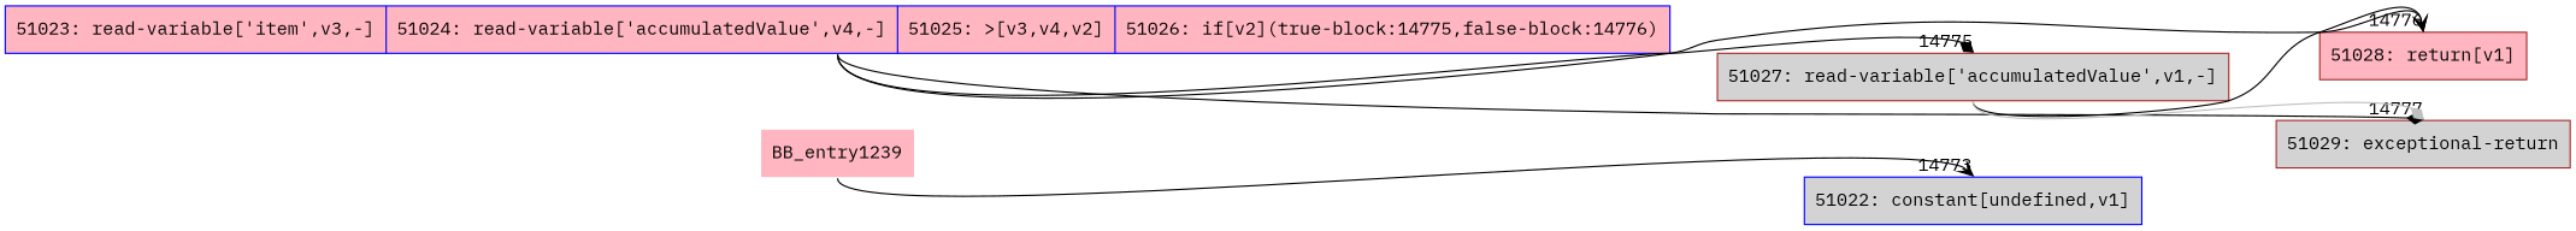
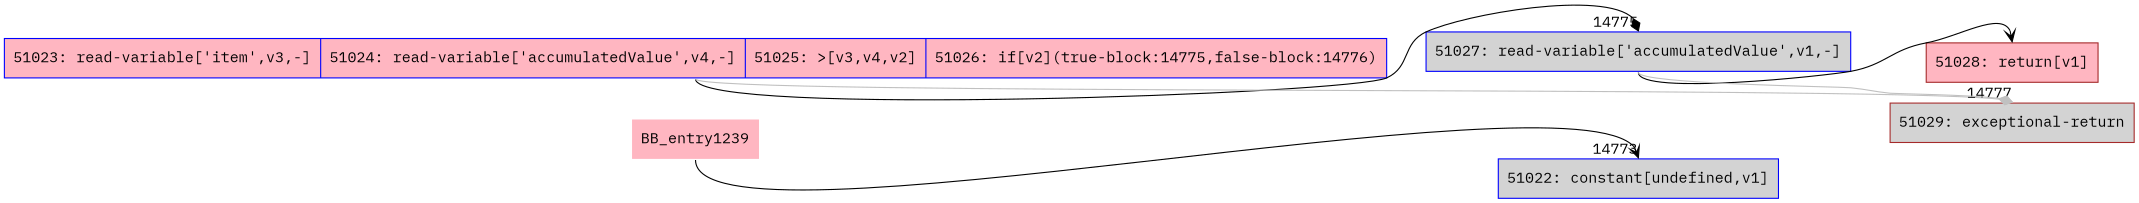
  digraph {
    fontname="IBM Plex Mono"
    rankdir=LR
    node [color=blue fillcolor=lightpink fontname="IBM Plex Mono" shape=record style=filled]
    edge [arrowhead=vee fontname="IBM Plex Mono" headport=n tailport=s]
    BB_entry1239 [shape=none]
    n2 [fillcolor=lightgrey label="{51022: constant[undefined,v1]}"]
    n3 [label="{51023: read-variable['item',v3,-]|51024: read-variable['accumulatedValue',v4,-]|51025: \>[v3,v4,v2]|51026: if[v2](true-block:14775,false-block:14776)}"]
-   n4 [color=brown fillcolor=lightgrey label="{51027: read-variable['accumulatedValue',v1,-]}"]
+   n4 [fillcolor=lightgrey label="{51027: read-variable['accumulatedValue',v1,-]}"]
    n5 [color=brown label="{51028: return[v1]}"]
    n6 [color=brown fillcolor=lightgrey label="{51029: exceptional-return}"]
    BB_entry1239 -> n2 [headlabel="    14773"]
    n3 -> n4 [arrowhead=diamond headlabel="      14775"]
-   n3 -> n5 [headlabel="      14776"]
-   n3 -> n6 [arrowhead=diamond color=black headlabel="      14777"]
+   n3 -> n6 [arrowhead=diamond color=gray headlabel="      14777"]
    n4 -> n5
    n4 -> n6 [arrowhead=diamond color=gray]
  }
